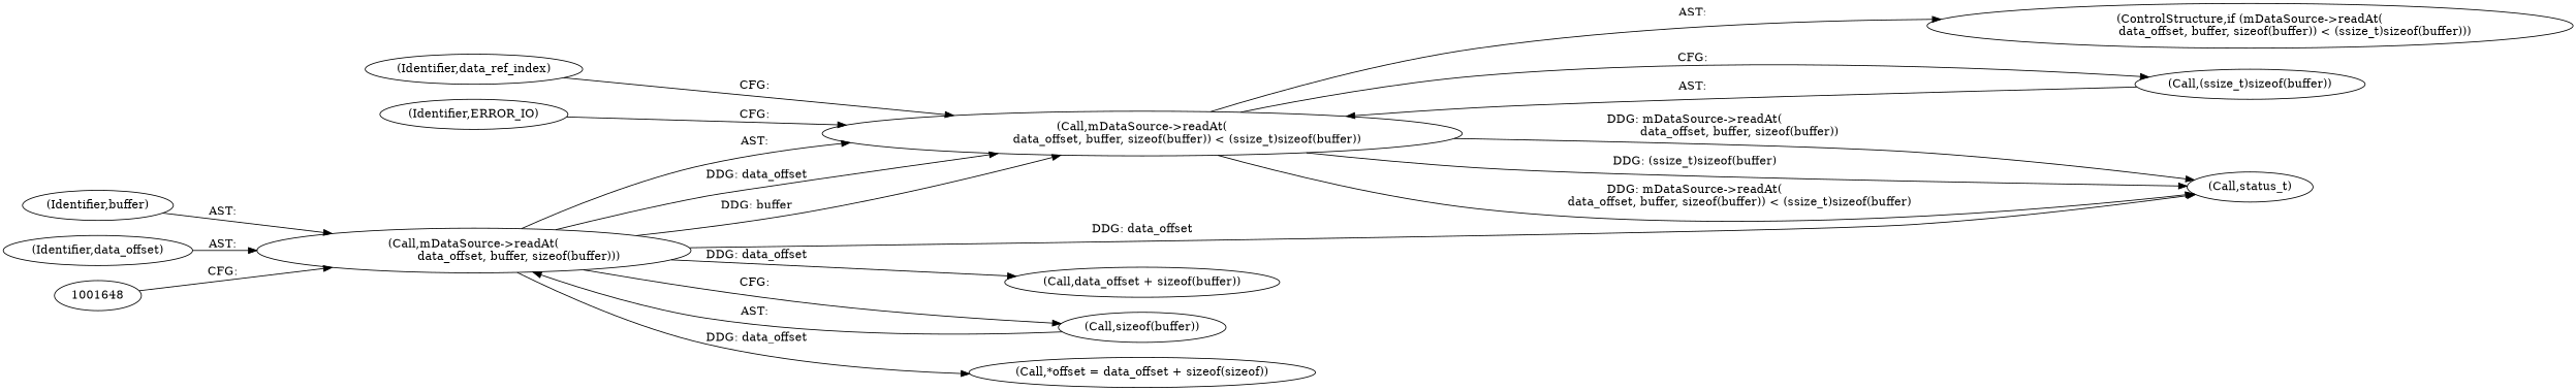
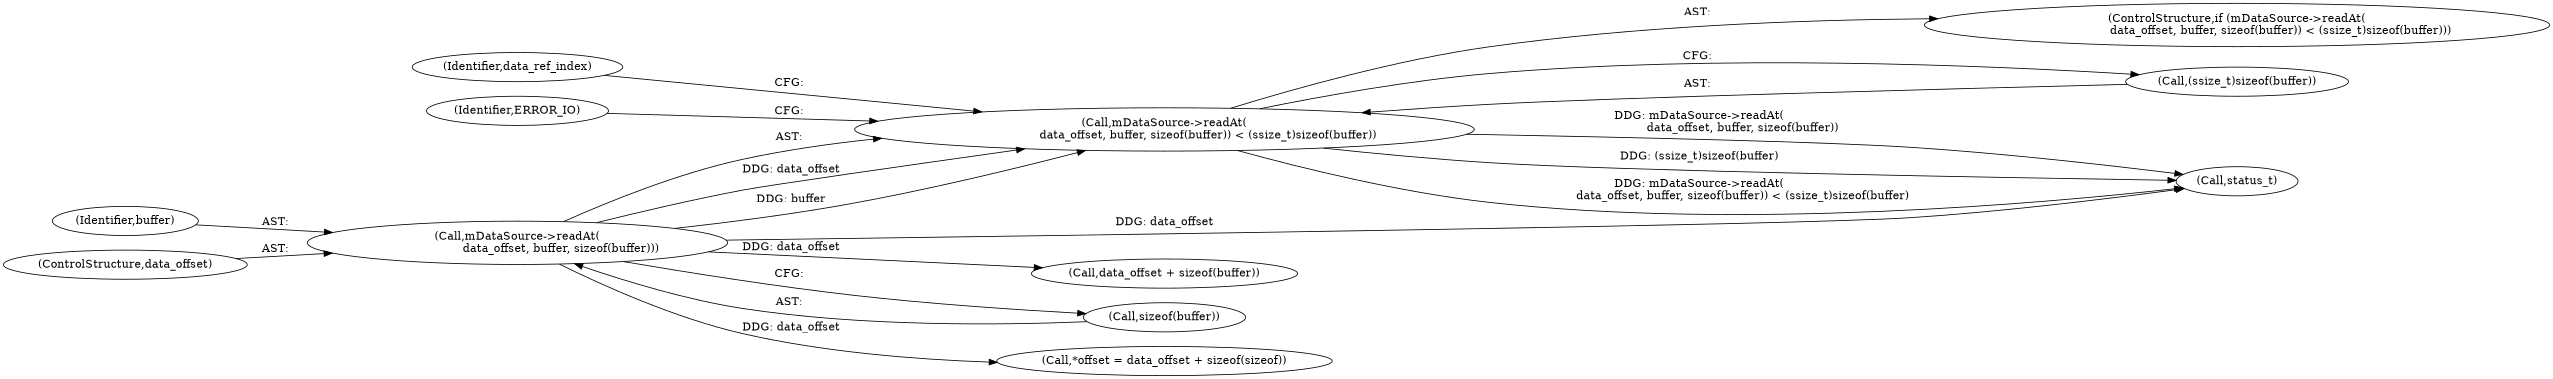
  digraph {
    rankdir=LR
    n1 [label="(Call,mDataSource->readAt(\n                        data_offset, buffer, sizeof(buffer)) < (ssize_t)sizeof(buffer))"]
    n2 [label="(ControlStructure,if (mDataSource->readAt(\n                        data_offset, buffer, sizeof(buffer)) < (ssize_t)sizeof(buffer)))"]
    n3 [label="(Call,(ssize_t)sizeof(buffer))"]
    n4 [label="(Call,status_t)"]
    n5 [label="(Call,mDataSource->readAt(\n                        data_offset, buffer, sizeof(buffer)))"]
    n6 [label="(Call,data_offset + sizeof(buffer))"]
    n7 [label="(Call,sizeof(buffer))"]
    n8 [label="(Call,*offset = data_offset + sizeof(sizeof))"]
    n9 [label="(Identifier,buffer)"]
    n10 [label="(Identifier,data_ref_index)"]
    n11 [label="(Identifier,ERROR_IO)"]
-   n12 [label="(Identifier,data_offset)"]
-   1001648
+   n12 [label="(ControlStructure,data_offset)"]
    n1 -> n2 [label="AST: "]
    n1 -> n3 [label="CFG: "]
    n1 -> n4 [label="DDG: mDataSource->readAt(\n                        data_offset, buffer, sizeof(buffer))"]
    n1 -> n4 [label="DDG: (ssize_t)sizeof(buffer)"]
    n1 -> n4 [label="DDG: mDataSource->readAt(\n                        data_offset, buffer, sizeof(buffer)) < (ssize_t)sizeof(buffer)"]
    n3 -> n1 [label="AST: "]
    n5 -> n1 [label="AST: "]
    n5 -> n1 [label="DDG: data_offset"]
    n5 -> n1 [label="DDG: buffer"]
    n5 -> n4 [label="DDG: data_offset"]
    n5 -> n6 [label="DDG: data_offset"]
    n5 -> n7 [label="CFG: "]
    n5 -> n8 [label="DDG: data_offset"]
    n7 -> n5 [label="AST: "]
    n9 -> n5 [label="AST: "]
    n10 -> n1 [label="CFG: "]
    n11 -> n1 [label="CFG: "]
    n12 -> n5 [label="AST: "]
-   1001648 -> n5 [label="CFG: "]
  }
